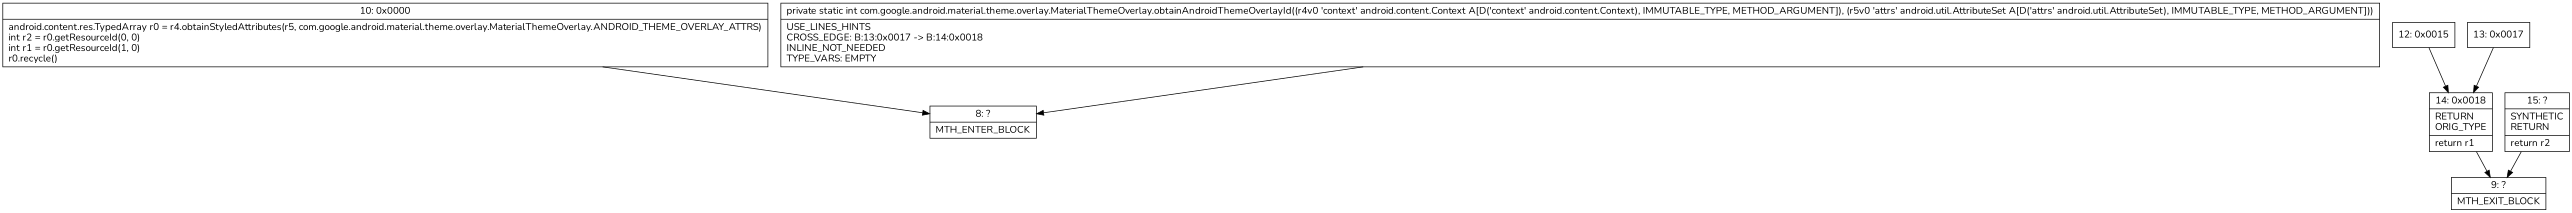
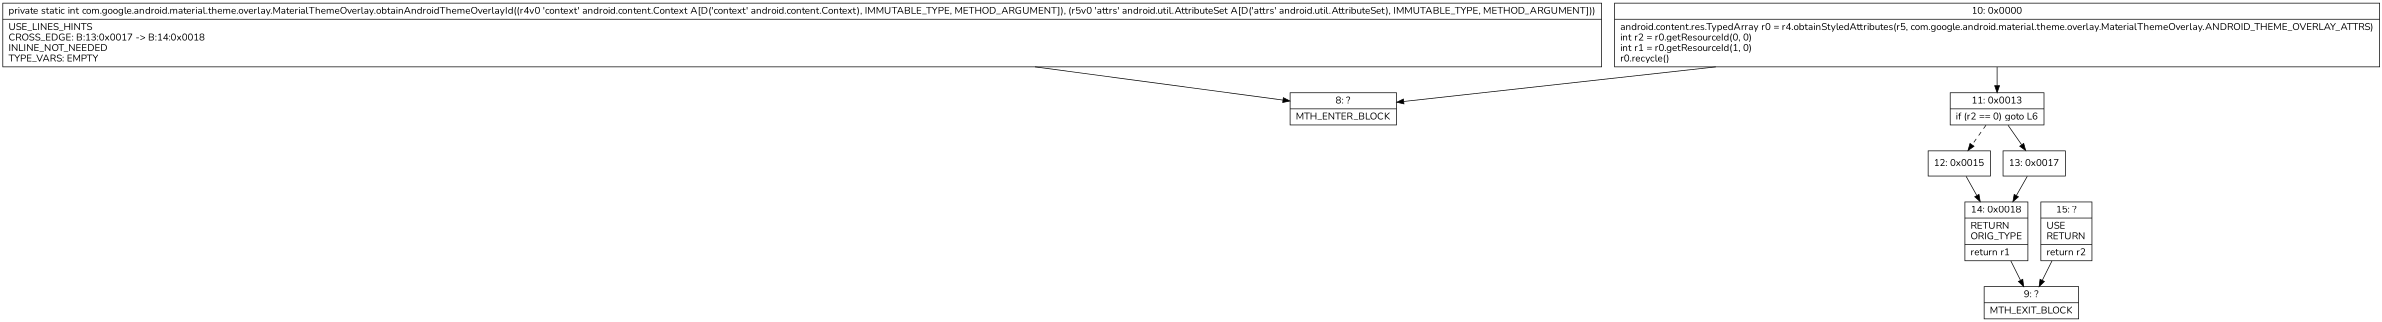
  digraph {
    fontname=Nunito
    node [fontname=Nunito shape=record]
    edge [fontname=Nunito]
    n1 [label="{8\:\ ?|MTH_ENTER_BLOCK\l}"]
    n2 [label="{10\:\ 0x0000|android.content.res.TypedArray r0 = r4.obtainStyledAttributes(r5, com.google.android.material.theme.overlay.MaterialThemeOverlay.ANDROID_THEME_OVERLAY_ATTRS)\lint r2 = r0.getResourceId(0, 0)\lint r1 = r0.getResourceId(1, 0)\lr0.recycle()\l}"]
+   n3 [label="{11\:\ 0x0013|if (r2 == 0) goto L6\l}"]
    n4 [label="{12\:\ 0x0015}"]
    n5 [label="{13\:\ 0x0017}"]
    n6 [label="{14\:\ 0x0018|RETURN\lORIG_TYPE\l|return r1\l}"]
-   n7 [label="{15\:\ ?|SYNTHETIC\lRETURN\l|return r2\l}"]
+   n7 [label="{15\:\ ?|USE\lRETURN\l|return r2\l}"]
    n8 [label="{9\:\ ?|MTH_EXIT_BLOCK\l}"]
    n9 [label="{private static int com.google.android.material.theme.overlay.MaterialThemeOverlay.obtainAndroidThemeOverlayId((r4v0 'context' android.content.Context A[D('context' android.content.Context), IMMUTABLE_TYPE, METHOD_ARGUMENT]), (r5v0 'attrs' android.util.AttributeSet A[D('attrs' android.util.AttributeSet), IMMUTABLE_TYPE, METHOD_ARGUMENT]))  | USE_LINES_HINTS\lCROSS_EDGE: B:13:0x0017 \-\> B:14:0x0018\lINLINE_NOT_NEEDED\lTYPE_VARS: EMPTY\l}"]
    n2 -> n1
+   n2 -> n3
+   n3 -> n4 [style=dashed]
+   n3 -> n5
    n4 -> n6
    n5 -> n6
    n6 -> n8
    n7 -> n8
    n9 -> n1
  }
